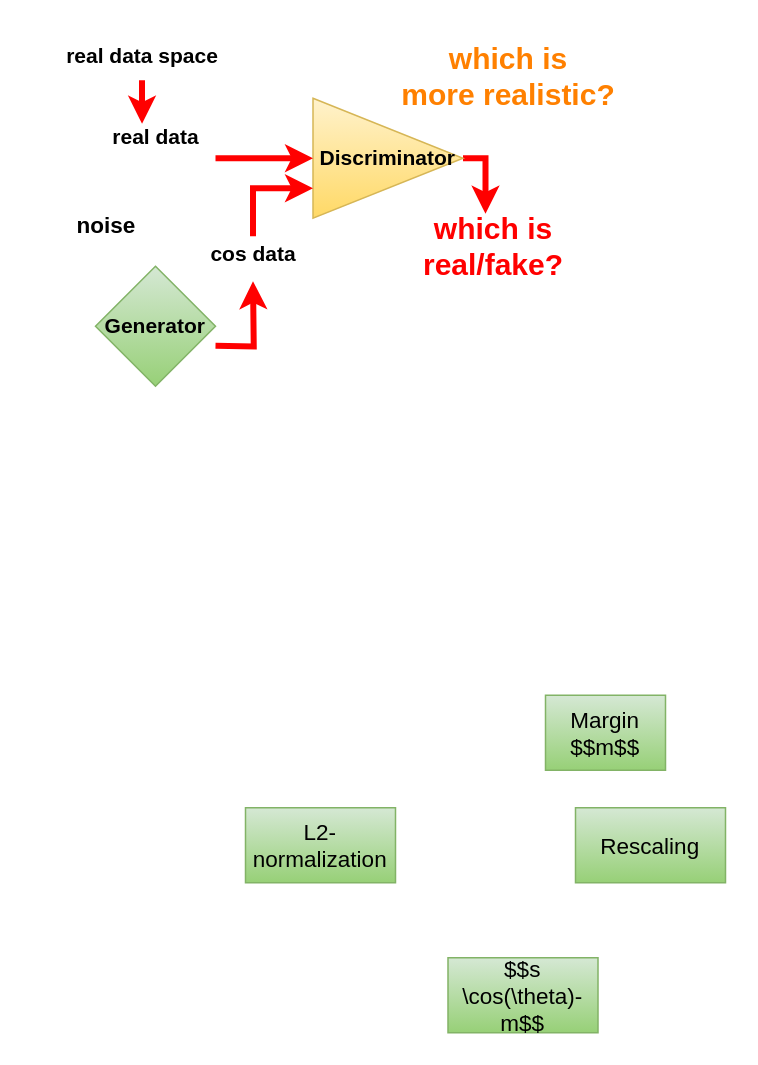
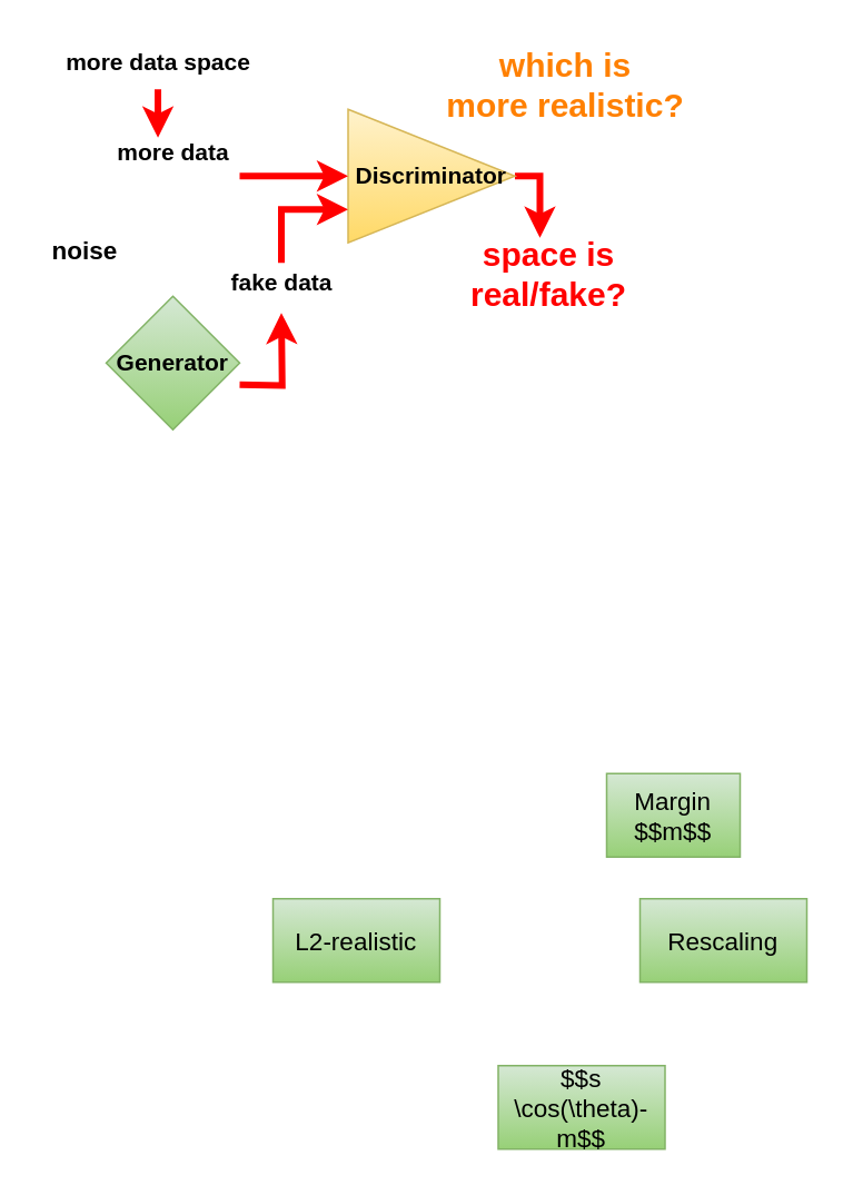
  <mxCell id="0" />
  <mxCell id="1" parent="0" />
  <mxCell id="2" style="edgeStyle=orthogonalEdgeStyle;rounded=0;orthogonalLoop=1;jettySize=auto;html=1;exitX=1;exitY=0.5;exitDx=0;exitDy=0;strokeWidth=4;strokeColor=#FF0000;" parent="1" source="3" edge="1"><mxGeometry relative="1" as="geometry"><mxPoint x="323" y="142" as="targetPoint" /></mxGeometry></mxCell>
  <mxCell id="3" value="&lt;font style=&quot;font-size: 14px;&quot;&gt;&lt;b&gt;Discriminator&lt;/b&gt;&lt;/font&gt;" style="triangle;whiteSpace=wrap;html=1;fillColor=#fff2cc;strokeColor=#d6b656;gradientColor=#ffd966;" parent="1" vertex="1"><mxGeometry x="208" y="65" width="100" height="80" as="geometry" /></mxCell>
  <mxCell id="4" value="&lt;b&gt;&lt;font style=&quot;font-size: 14px;&quot;&gt;Generator&lt;/font&gt;&lt;/b&gt;" style="rhombus;whiteSpace=wrap;html=1;fillColor=#d5e8d4;strokeColor=#82b366;gradientColor=#97d077;" parent="1" vertex="1"><mxGeometry x="63" y="177" width="80" height="80" as="geometry" /></mxCell>
- <mxCell id="5" value="&lt;font style=&quot;font-size: 15px;&quot;&gt;&lt;b&gt;noise&lt;/b&gt;&lt;/font&gt;" style="text;html=1;align=center;verticalAlign=middle;resizable=0;points=[];autosize=1;strokeColor=none;fillColor=none;" parent="1" vertex="1"><mxGeometry x="40" y="134" width="60" height="30" as="geometry" /></mxCell>
+ <mxCell id="5" value="&lt;font style=&quot;font-size: 15px;&quot;&gt;&lt;b&gt;noise&lt;/b&gt;&lt;/font&gt;" style="text;html=1;align=center;verticalAlign=middle;resizable=0;points=[];autosize=1;strokeColor=none;fillColor=none;" parent="1" vertex="1"><mxGeometry x="20" y="134" width="60" height="30" as="geometry" /></mxCell>
  <mxCell id="6" style="edgeStyle=orthogonalEdgeStyle;rounded=0;orthogonalLoop=1;jettySize=auto;html=1;entryX=0;entryY=0.75;entryDx=0;entryDy=0;strokeWidth=4;fillColor=#f8cecc;strokeColor=#FF0000;" parent="1" target="3" edge="1"><mxGeometry relative="1" as="geometry"><Array as="points"><mxPoint x="168" y="125" /></Array><mxPoint x="168" y="157" as="sourcePoint" /></mxGeometry></mxCell>
- <mxCell id="7" value="&lt;font style=&quot;font-size: 14px;&quot;&gt;&lt;b&gt;cos data&lt;/b&gt;&lt;/font&gt;" style="text;html=1;align=center;verticalAlign=middle;resizable=0;points=[];autosize=1;strokeColor=none;fillColor=none;" parent="1" vertex="1"><mxGeometry x="128" y="154" width="80" height="30" as="geometry" /></mxCell>
- <mxCell id="8" value="&lt;font style=&quot;font-size: 14px;&quot;&gt;&lt;b&gt;real data space&lt;/b&gt;&lt;/font&gt;" style="text;html=1;align=center;verticalAlign=middle;resizable=0;points=[];autosize=1;strokeColor=none;fillColor=none;" parent="1" vertex="1"><mxGeometry x="34" y="22" width="120" height="30" as="geometry" /></mxCell>
+ <mxCell id="7" value="&lt;font style=&quot;font-size: 14px;&quot;&gt;&lt;b&gt;fake data&lt;/b&gt;&lt;/font&gt;" style="text;html=1;align=center;verticalAlign=middle;resizable=0;points=[];autosize=1;strokeColor=none;fillColor=none;" parent="1" vertex="1"><mxGeometry x="128" y="154" width="80" height="30" as="geometry" /></mxCell>
+ <mxCell id="8" value="&lt;font style=&quot;font-size: 14px;&quot;&gt;&lt;b&gt;more data space&lt;/b&gt;&lt;/font&gt;" style="text;html=1;align=center;verticalAlign=middle;resizable=0;points=[];autosize=1;strokeColor=none;fillColor=none;" parent="1" vertex="1"><mxGeometry x="34" y="22" width="120" height="30" as="geometry" /></mxCell>
  <mxCell id="9" style="edgeStyle=orthogonalEdgeStyle;rounded=0;orthogonalLoop=1;jettySize=auto;html=1;entryX=0;entryY=0.5;entryDx=0;entryDy=0;strokeWidth=4;fillColor=#f8cecc;strokeColor=#FF0000;" parent="1" target="3" edge="1"><mxGeometry relative="1" as="geometry"><mxPoint x="243" y="105" as="targetPoint" /><Array as="points"><mxPoint x="163" y="105" /><mxPoint x="163" y="105" /></Array><mxPoint x="143" y="105" as="sourcePoint" /></mxGeometry></mxCell>
- <mxCell id="10" value="&lt;font style=&quot;font-size: 14px;&quot;&gt;&lt;b&gt;real data&lt;/b&gt;&lt;/font&gt;" style="text;html=1;align=center;verticalAlign=middle;resizable=0;points=[];autosize=1;strokeColor=none;fillColor=none;" parent="1" vertex="1"><mxGeometry x="63" y="76" width="80" height="30" as="geometry" /></mxCell>
- <mxCell id="11" value="&lt;font color=&quot;#ff0000&quot; style=&quot;font-size: 20px;&quot;&gt;&lt;b&gt;which is &lt;br&gt;real/fake?&lt;/b&gt;&lt;/font&gt;" style="text;html=1;align=center;verticalAlign=middle;resizable=0;points=[];autosize=1;strokeColor=none;fillColor=none;" parent="1" vertex="1"><mxGeometry x="268" y="133" width="120" height="60" as="geometry" /></mxCell>
+ <mxCell id="10" value="&lt;font style=&quot;font-size: 14px;&quot;&gt;&lt;b&gt;more data&lt;/b&gt;&lt;/font&gt;" style="text;html=1;align=center;verticalAlign=middle;resizable=0;points=[];autosize=1;strokeColor=none;fillColor=none;" parent="1" vertex="1"><mxGeometry x="63" y="76" width="80" height="30" as="geometry" /></mxCell>
+ <mxCell id="11" value="&lt;font color=&quot;#ff0000&quot; style=&quot;font-size: 20px;&quot;&gt;&lt;b&gt;space is &lt;br&gt;real/fake?&lt;/b&gt;&lt;/font&gt;" style="text;html=1;align=center;verticalAlign=middle;resizable=0;points=[];autosize=1;strokeColor=none;fillColor=none;" parent="1" vertex="1"><mxGeometry x="268" y="133" width="120" height="60" as="geometry" /></mxCell>
  <mxCell id="12" style="edgeStyle=orthogonalEdgeStyle;rounded=0;orthogonalLoop=1;jettySize=auto;html=1;exitX=1;exitY=0.5;exitDx=0;exitDy=0;entryX=0.5;entryY=1.1;entryDx=0;entryDy=0;entryPerimeter=0;strokeWidth=4;strokeColor=#FF0000;" parent="1" edge="1"><mxGeometry relative="1" as="geometry"><mxPoint x="143" y="230" as="sourcePoint" /><mxPoint x="168" y="187" as="targetPoint" /></mxGeometry></mxCell>
  <mxCell id="13" style="edgeStyle=orthogonalEdgeStyle;rounded=0;orthogonalLoop=1;jettySize=auto;html=1;entryX=0.388;entryY=-0.1;entryDx=0;entryDy=0;entryPerimeter=0;strokeColor=#FF0000;strokeWidth=4;" parent="1" edge="1"><mxGeometry relative="1" as="geometry"><mxPoint x="94" y="53" as="sourcePoint" /><mxPoint x="94.04" y="82" as="targetPoint" /></mxGeometry></mxCell>
  <mxCell id="14" value="&lt;font color=&quot;#ff8000&quot; style=&quot;font-size: 20px;&quot;&gt;&lt;b&gt;which is &lt;br&gt;more realistic?&lt;/b&gt;&lt;/font&gt;" style="text;html=1;align=center;verticalAlign=middle;resizable=0;points=[];autosize=1;strokeColor=none;fillColor=none;" parent="1" vertex="1"><mxGeometry x="253" y="20" width="170" height="60" as="geometry" /></mxCell>
  <mxCell id="15" value="&lt;font style=&quot;font-size: 15px;&quot;&gt;Margin $$m$$&lt;/font&gt;" style="rounded=0;whiteSpace=wrap;html=1;fillColor=#d5e8d4;gradientColor=#97d077;strokeColor=#82b366;" vertex="1" parent="1"><mxGeometry x="363" y="463" width="80" height="50" as="geometry" /></mxCell>
- <mxCell id="16" value="&lt;font style=&quot;font-size: 15px;&quot;&gt;L2-normalization&lt;/font&gt;" style="rounded=0;whiteSpace=wrap;html=1;fillColor=#d5e8d4;gradientColor=#97d077;strokeColor=#82b366;" vertex="1" parent="1"><mxGeometry x="163" y="538" width="100" height="50" as="geometry" /></mxCell>
+ <mxCell id="16" value="&lt;font style=&quot;font-size: 15px;&quot;&gt;L2-realistic&lt;/font&gt;" style="rounded=0;whiteSpace=wrap;html=1;fillColor=#d5e8d4;gradientColor=#97d077;strokeColor=#82b366;" vertex="1" parent="1"><mxGeometry x="163" y="538" width="100" height="50" as="geometry" /></mxCell>
  <mxCell id="17" value="&lt;font style=&quot;font-size: 15px;&quot;&gt;Rescaling&lt;/font&gt;" style="rounded=0;whiteSpace=wrap;html=1;fillColor=#d5e8d4;gradientColor=#97d077;strokeColor=#82b366;" vertex="1" parent="1"><mxGeometry x="383" y="538" width="100" height="50" as="geometry" /></mxCell>
  <mxCell id="18" value="&lt;font style=&quot;font-size: 15px;&quot;&gt;$$s \cos(\theta)-m$$&lt;/font&gt;" style="rounded=0;whiteSpace=wrap;html=1;fillColor=#d5e8d4;gradientColor=#97d077;strokeColor=#82b366;" vertex="1" parent="1"><mxGeometry x="298" y="638" width="100" height="50" as="geometry" /></mxCell>
